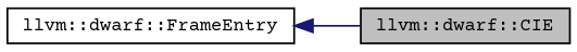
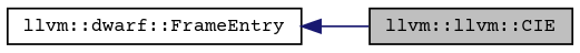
  digraph {
    rankdir=LR
    fontname="Courier Prime"
    node [color=black fontname="Courier Prime" fontsize=10 shape=record]
-   n1 [fillcolor=grey75 fontcolor=black height=0.2 label="llvm::dwarf::CIE" style=filled width=0.4]
+   n1 [fillcolor=grey75 fontcolor=black height=0.2 label="llvm::llvm::CIE" style=filled width=0.4]
    n2 [height=0.2 label="llvm::dwarf::FrameEntry" width=0.4]
    n2 -> n1 [color=midnightblue dir=back fontname="Courier Prime" fontsize=10 labelfontname=Helvetica labelfontsize=10 style=solid]
  }
